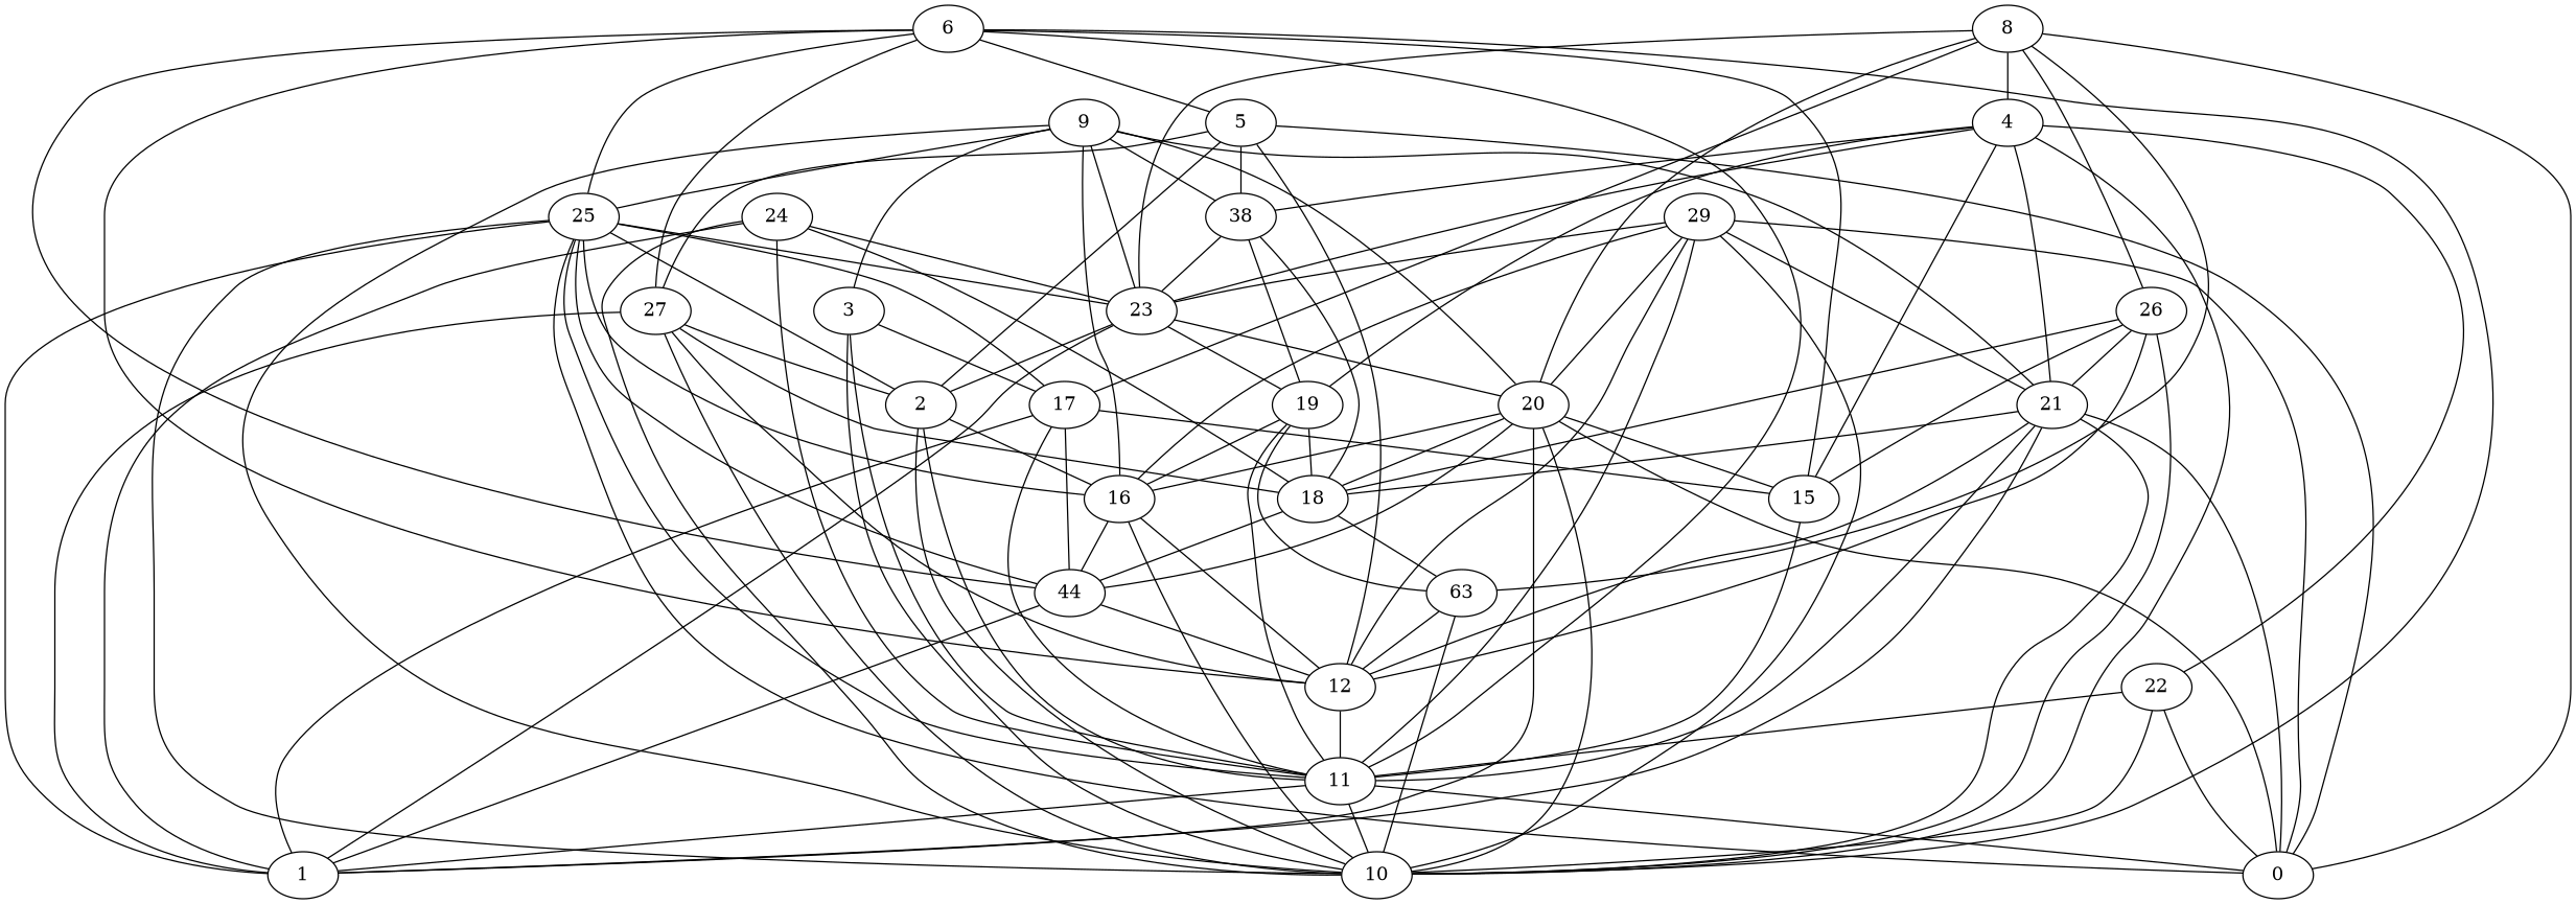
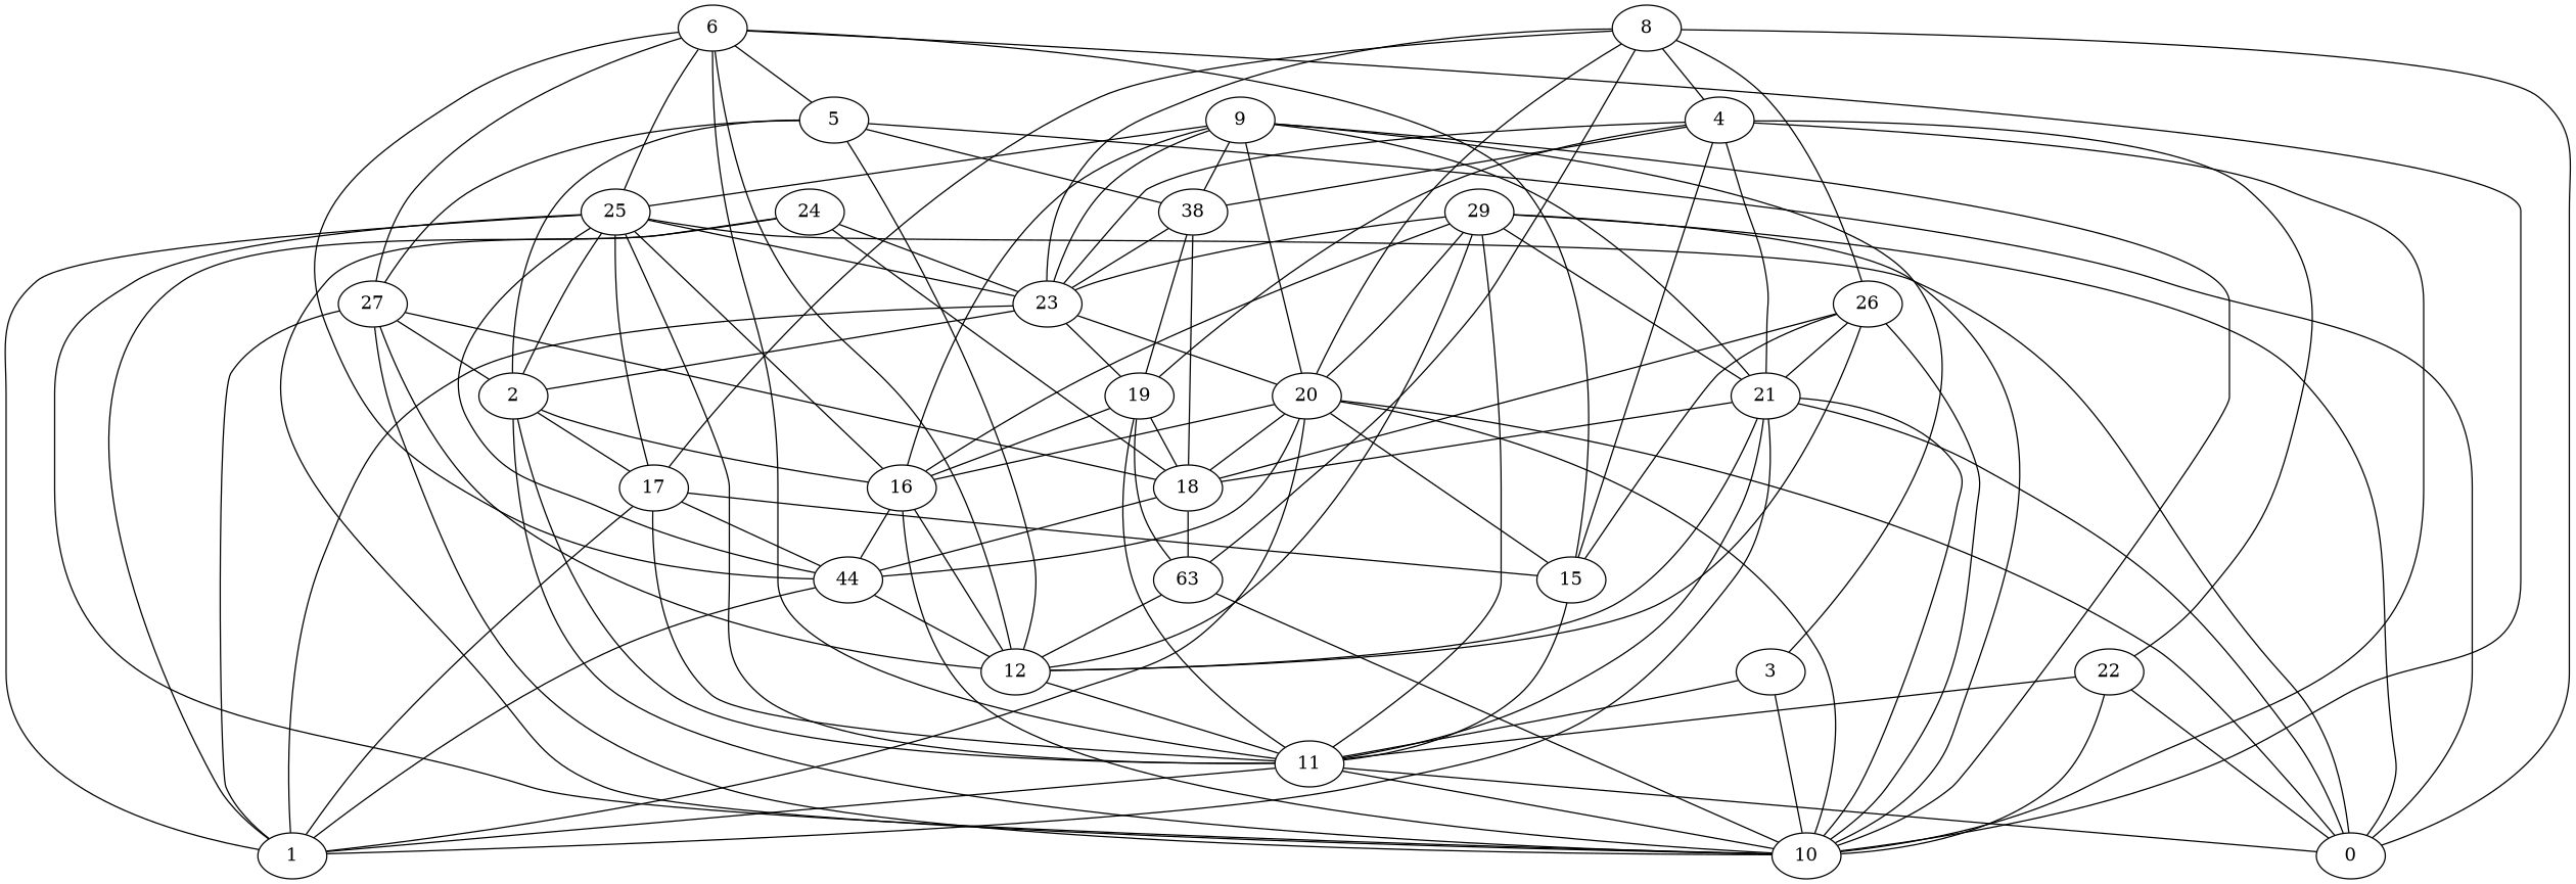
  digraph {
    fontname="DejaVu Serif"
    node [fontname="DejaVu Serif"]
    edge [color=black dir=none fontname="DejaVu Serif"]
    5
    2
    0
    n4 [label=38]
    12
    27
    11
    16
    10
    22
    1
    9
    25
    23
    21
    20
    3
    n18 [label=44]
    17
    19
    18
    15
    n23 [label=63]
    26
    6
    8
    4
    29
    24
    subgraph sub_1 {
      5
      2
      0
      n4
      12
      27
      11
      16
      10
      22
      1
      9
      25
      23
      21
      20
      3
      n18
      17
      19
      18
      15
      n23
      26
      6
      8
      4
      29
      24
    }
    5 -> 2
    5 -> 0
    5 -> n4
    5 -> 12
    5 -> 27
    2 -> 11
    2 -> 16
    2 -> 10
    n4 -> 23
    n4 -> 19
    n4 -> 18
    12 -> 11
    27 -> 2
    27 -> 12
    27 -> 10
    27 -> 1
    27 -> 18
    11 -> 0
    11 -> 10
    11 -> 1
    16 -> 12
    16 -> 10
    16 -> n18
    22 -> 0
    22 -> 11
    22 -> 10
    9 -> n4
    9 -> 16
    9 -> 10
    9 -> 25
    9 -> 23
    9 -> 21
    9 -> 20
    9 -> 3
    25 -> 2
    25 -> 0
    25 -> 11
    25 -> 16
    25 -> 10
    25 -> 1
    25 -> 23
    25 -> n18
    25 -> 17
    23 -> 2
    23 -> 1
    23 -> 20
    23 -> 19
    21 -> 0
    21 -> 12
    21 -> 11
    21 -> 10
    21 -> 1
    21 -> 18
    20 -> 0
    20 -> 16
    20 -> 10
    20 -> 1
    20 -> n18
    20 -> 18
    20 -> 15
    3 -> 11
    3 -> 10
-   3 -> 17
+   2 -> 17
    n18 -> 12
    n18 -> 1
    17 -> 11
    17 -> 1
    17 -> n18
    17 -> 15
    19 -> 11
    19 -> 16
    19 -> 18
    19 -> n23
    18 -> n18
    18 -> n23
    15 -> 11
    n23 -> 12
    n23 -> 10
    26 -> 12
    26 -> 10
    26 -> 21
    26 -> 18
    26 -> 15
    6 -> 5
    6 -> 12
    6 -> 27
    6 -> 11
    6 -> 10
    6 -> 25
    6 -> n18
    6 -> 15
    8 -> 0
    8 -> 23
    8 -> 20
    8 -> 17
    8 -> n23
    8 -> 26
    8 -> 4
    4 -> n4
    4 -> 10
    4 -> 22
    4 -> 23
    4 -> 21
    4 -> 19
    4 -> 15
    29 -> 0
    29 -> 12
    29 -> 11
    29 -> 16
    29 -> 10
    29 -> 23
    29 -> 21
    29 -> 20
-   24 -> 11
    24 -> 10
    24 -> 1
    24 -> 23
    24 -> 18
  }
